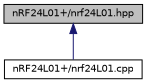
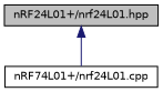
  digraph {
    node [color=black fontname=Helvetica fontsize=10 shape=record style=filled]
    n1 [fillcolor=grey75 fontcolor=black height=0.2 label="nRF24L01+/nrf24L01.hpp" width=0.4]
-   n2 [fillcolor=white height=0.2 label="nRF24L01+/nrf24L01.cpp" width=0.4]
+   n2 [fillcolor=white height=0.2 label="nRF74L01+/nrf24L01.cpp" width=0.4]
    n1 -> n2 [color=midnightblue dir=back fontname=Helvetica fontsize=10 labelfontname=Helvetica labelfontsize=10 style=solid]
  }
